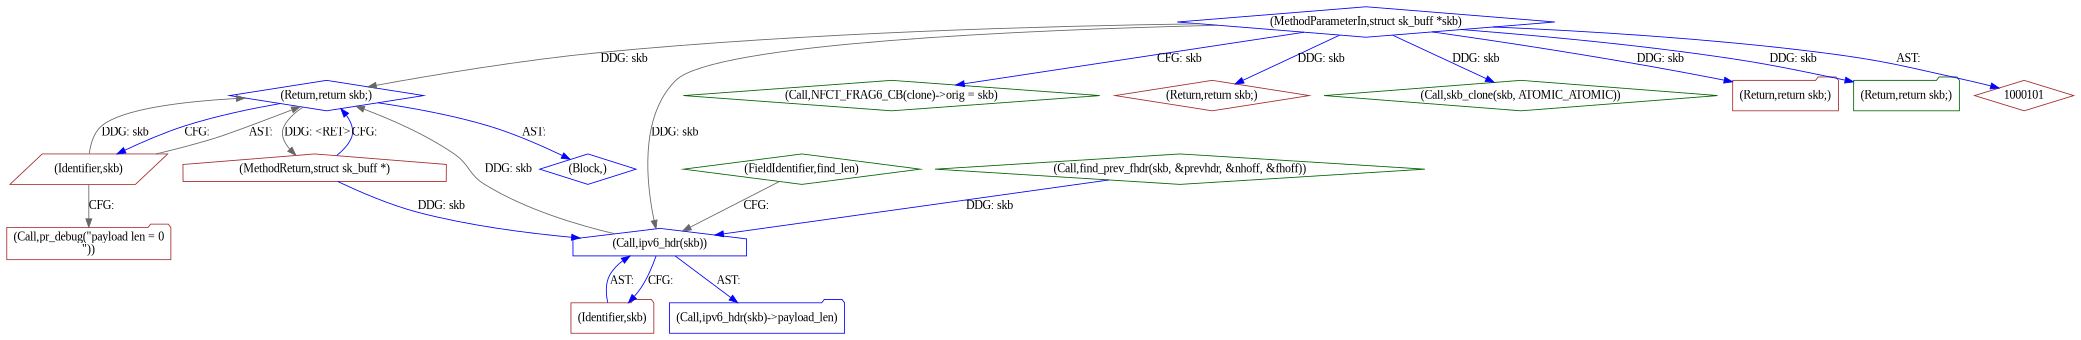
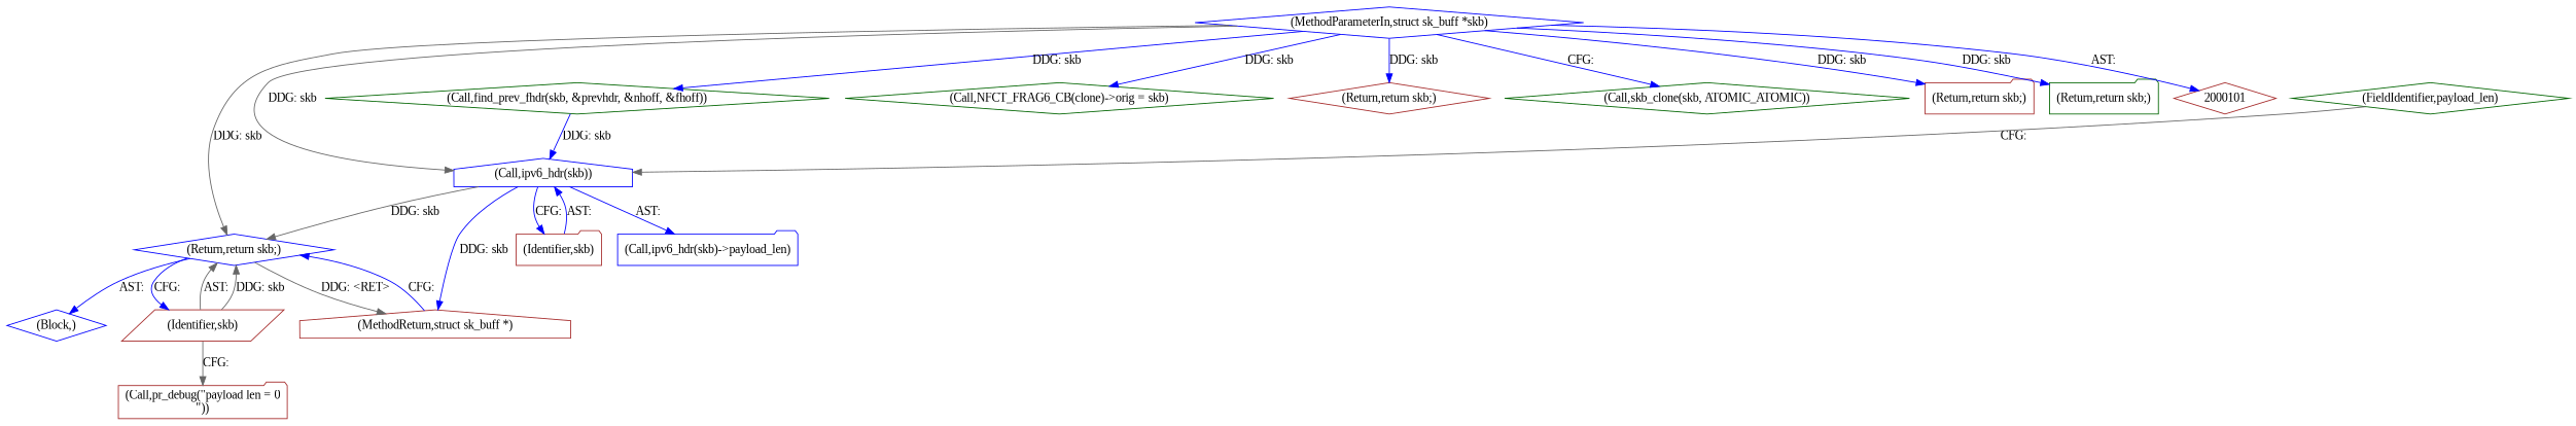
  digraph {
    fontname="Liberation Serif"
    node [color=brown fontname="Liberation Serif" shape=diamond]
    edge [color=blue fontname="Liberation Serif"]
    n1 [color=blue label="(Return,return skb;)"]
    n2 [label="(Identifier,skb)" shape=parallelogram]
    n3 [color=blue label="(Block,)"]
    n4 [label="(MethodReturn,struct sk_buff *)" shape=house]
    n5 [label="(Call,pr_debug(\"payload len = 0\n\"))" shape=folder]
    n6 [color=blue label="(Call,ipv6_hdr(skb))" shape=house]
    n7 [label="(Identifier,skb)" shape=folder]
    n8 [color=blue label="(Call,ipv6_hdr(skb)->payload_len)" shape=folder]
    n9 [color=darkgreen label="(Call,find_prev_fhdr(skb, &prevhdr, &nhoff, &fhoff))"]
    n10 [color=blue label="(MethodParameterIn,struct sk_buff *skb)"]
    n11 [color=darkgreen label="(Call,NFCT_FRAG6_CB(clone)->orig = skb)"]
    n12 [label="(Return,return skb;)"]
    n13 [color=darkgreen label="(Call,skb_clone(skb, ATOMIC_ATOMIC))"]
    n14 [label="(Return,return skb;)" shape=folder]
    n15 [color=darkgreen label="(Return,return skb;)" shape=folder]
-   1000101
-   n17 [color=darkgreen label="(FieldIdentifier,find_len)"]
+   1000101 [label=2000101]
+   n17 [color=darkgreen label="(FieldIdentifier,payload_len)"]
    n1 -> n2 [label="CFG: "]
    n1 -> n3 [label="AST: "]
    n1 -> n4 [color=gray40 label="DDG: <RET>"]
    n2 -> n1 [color=gray40 label="AST: "]
    n2 -> n1 [color=gray40 label="DDG: skb"]
    n2 -> n5 [color=gray40 label="CFG: "]
    n4 -> n1 [label="CFG: "]
    n6 -> n1 [color=gray40 label="DDG: skb"]
-   n4 -> n6 [label="DDG: skb"]
+   n6 -> n4 [label="DDG: skb"]
    n6 -> n7 [label="CFG: "]
    n6 -> n8 [label="AST: "]
    n7 -> n6 [label="AST: "]
    n9 -> n6 [label="DDG: skb"]
    n10 -> n1 [color=gray40 label="DDG: skb"]
    n10 -> n6 [color=gray40 label="DDG: skb"]
-   n10 -> n11 [label="CFG: skb"]
+   n10 -> n9 [label="DDG: skb"]
+   n10 -> n11 [label="DDG: skb"]
    n10 -> n12 [label="DDG: skb"]
-   n10 -> n13 [label="DDG: skb"]
+   n10 -> n13 [label="CFG: "]
    n10 -> n14 [label="DDG: skb"]
    n10 -> n15 [label="DDG: skb"]
    n10 -> 1000101 [label="AST: "]
    n17 -> n6 [color=gray40 label="CFG: "]
  }
